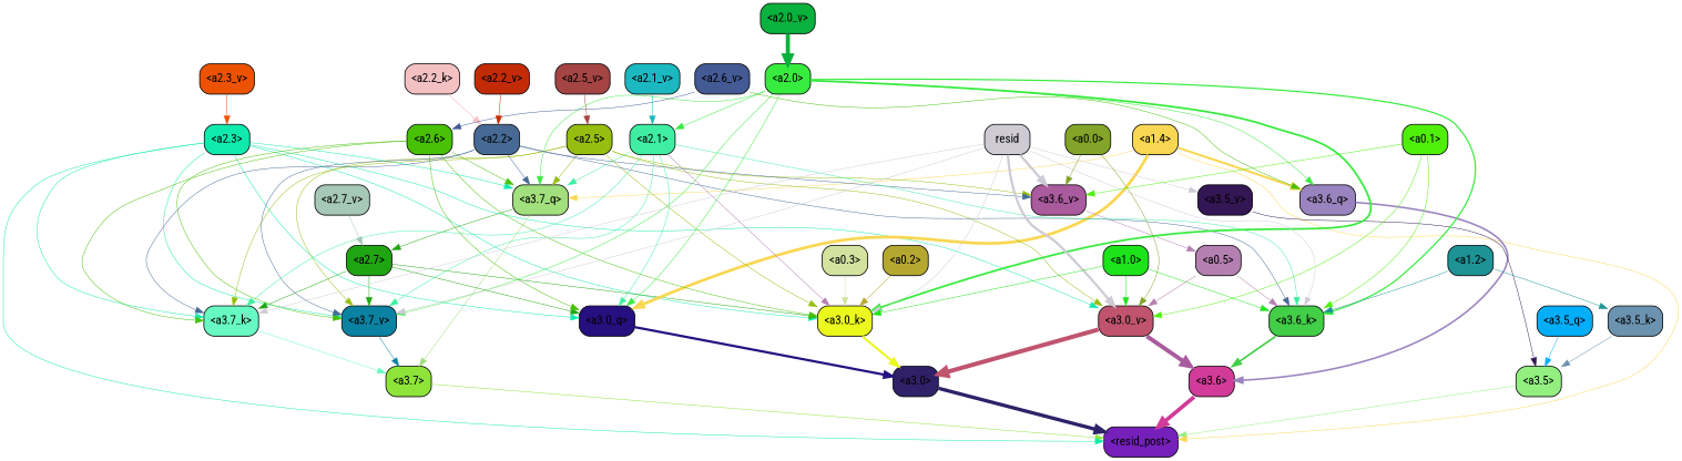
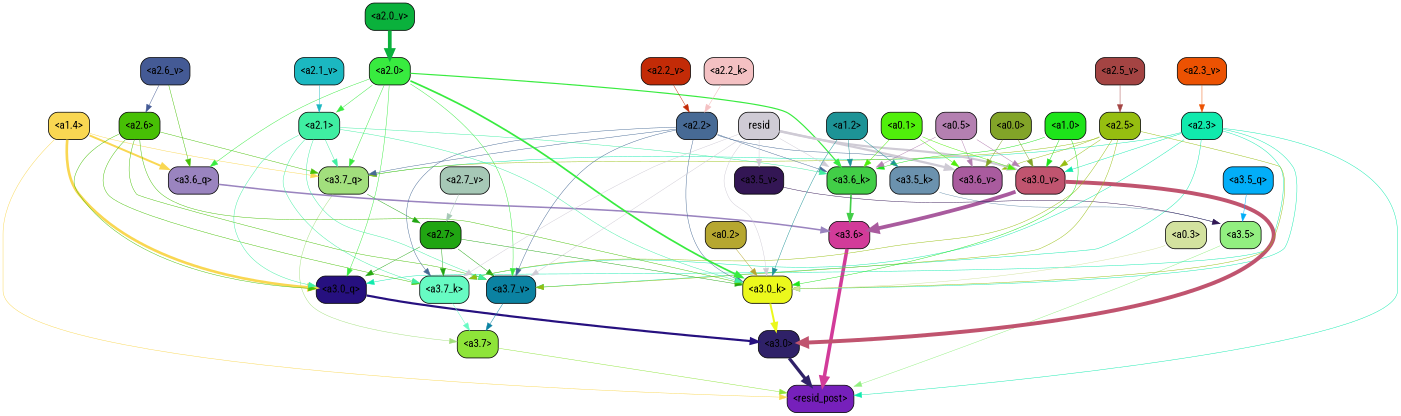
  strict digraph {
    fontname="Roboto Condensed"
    splines=true
    node [color=black fontname="Roboto Condensed" shape=box style="filled, rounded"]
    edge [color="#10eaad" fontname="Roboto Condensed" penwidth=0.6]
    "<a3.7>" [fillcolor="#8ee439"]
    "<resid_post>" [fillcolor="#7620bb"]
    "<a3.6>" [fillcolor="#d23b99"]
    "<a3.5>" [fillcolor="#92ef80"]
    "<a3.0>" [fillcolor="#2f2168"]
    "<a2.3>" [fillcolor="#10eaad"]
    "<a3.7_q>" [fillcolor="#a2df7d"]
    "<a3.0_q>" [fillcolor="#26107f"]
    "<a3.7_k>" [fillcolor="#67fbc3"]
    "<a3.0_k>" [fillcolor="#ebf81c"]
    "<a3.7_v>" [fillcolor="#0b82a2"]
    "<a3.0_v>" [fillcolor="#c0546f"]
    "<a2.7>" [fillcolor="#20a512"]
    "<a1.4>" [fillcolor="#f9d752"]
    "<a3.6_q>" [fillcolor="#9a84bf"]
    "<a3.5_q>" [fillcolor="#02aef8"]
    "<a3.6_k>" [fillcolor="#42ce47"]
    "<a3.5_k>" [fillcolor="#6b92ae"]
    "<a3.6_v>" [fillcolor="#a95b9e"]
    "<a3.5_v>" [fillcolor="#331654"]
    "<a2.6>" [fillcolor="#47c005"]
    "<a2.5>" [fillcolor="#96be10"]
    "<a2.2>" [fillcolor="#476a95"]
    "<a2.1>" [fillcolor="#3feea2"]
    "<a2.0>" [fillcolor="#38eb3f"]
    n26 [fillcolor="#cfcbd5" label=resid]
    "<a1.2>" [fillcolor="#1d9396"]
    "<a1.0>" [fillcolor="#1de41a"]
    "<a0.5>" [fillcolor="#b480b1"]
    "<a0.1>" [fillcolor="#50ef0b"]
    "<a0.3>" [fillcolor="#d3e29f"]
    "<a0.2>" [fillcolor="#b6a730"]
    "<a0.0>" [fillcolor="#82a428"]
    "<a2.2_k>" [fillcolor="#f4c1c3"]
    "<a2.7_v>" [fillcolor="#a6c8b6"]
    "<a2.6_v>" [fillcolor="#445a95"]
    "<a2.5_v>" [fillcolor="#a44443"]
    "<a2.3_v>" [fillcolor="#ec5202"]
    "<a2.2_v>" [fillcolor="#c32b07"]
    "<a2.1_v>" [fillcolor="#1bb8c1"]
    "<a2.0_v>" [fillcolor="#0ab13c"]
    "<a3.7>" -> "<resid_post>" [color="#8ee439"]
    "<a3.6>" -> "<resid_post>" [color="#d23b99" penwidth=4.6696330308914185]
    "<a3.5>" -> "<resid_post>" [color="#92ef80"]
    "<a3.0>" -> "<resid_post>" [color="#2f2168" penwidth=4.282557368278503]
    "<a2.3>" -> "<resid_post>"
    "<a2.3>" -> "<a3.7_q>"
    "<a2.3>" -> "<a3.0_q>"
    "<a2.3>" -> "<a3.7_k>"
    "<a2.3>" -> "<a3.0_k>"
    "<a2.3>" -> "<a3.7_v>"
    "<a2.3>" -> "<a3.0_v>"
    "<a3.7_q>" -> "<a3.7>" [color="#a2df7d"]
    "<a3.7_q>" -> "<a2.7>" [color="#20a512"]
    "<a3.0_q>" -> "<a3.0>" [color="#26107f" penwidth=2.8638100624084473]
    "<a3.7_k>" -> "<a3.7>" [color="#67fbc3"]
    "<a3.0_k>" -> "<a3.0>" [color="#ebf81c" penwidth=2.6274144649505615]
    "<a3.7_v>" -> "<a3.7>" [color="#0b82a2"]
    "<a3.0_v>" -> "<a3.6>" [color="#a95b9e" penwidth=5.002329230308533]
    "<a3.0_v>" -> "<a3.0>" [color="#c0546f" penwidth=5.188832879066467]
    "<a2.7>" -> "<a3.0_q>" [color="#20a512"]
    "<a2.7>" -> "<a3.7_k>" [color="#20a512"]
    "<a2.7>" -> "<a3.0_k>" [color="#20a512"]
    "<a2.7>" -> "<a3.7_v>" [color="#20a512"]
    "<a1.4>" -> "<resid_post>" [color="#f9d752"]
    "<a1.4>" -> "<a3.7_q>" [color="#f9d752"]
    "<a1.4>" -> "<a3.0_q>" [color="#f9d752" penwidth=3.4971605762839317]
    "<a1.4>" -> "<a3.6_q>" [color="#f9d752" penwidth=2.6073555648326874]
    "<a3.6_q>" -> "<a3.6>" [color="#9a84bf" penwidth=2.03758105635643]
    "<a3.5_q>" -> "<a3.5>" [color="#02aef8"]
    "<a3.6_k>" -> "<a3.6>" [color="#42ce47" penwidth=2.174198240041733]
    "<a3.5_k>" -> "<a3.5>" [color="#6b92ae"]
    "<a3.5_v>" -> "<a3.5>" [color="#331654"]
    "<a2.6>" -> "<a3.7_q>" [color="#47c005"]
    "<a2.6>" -> "<a3.0_q>" [color="#47c005"]
    "<a2.6>" -> "<a3.7_k>" [color="#47c005"]
    "<a2.6>" -> "<a3.0_k>" [color="#47c005"]
    "<a2.6>" -> "<a3.7_v>" [color="#47c005"]
    "<a2.5>" -> "<a3.7_q>" [color="#96be10"]
    "<a2.5>" -> "<a3.7_k>" [color="#96be10"]
    "<a2.5>" -> "<a3.0_k>" [color="#96be10"]
    "<a2.5>" -> "<a3.7_v>" [color="#96be10"]
    "<a2.5>" -> "<a3.0_v>" [color="#96be10"]
    "<a2.5>" -> "<a3.6_v>" [color="#96be10"]
    "<a2.2>" -> "<a3.7_q>" [color="#476a95"]
    "<a2.2>" -> "<a3.7_k>" [color="#476a95"]
+   "<a2.2>" -> "<a3.0_k>" [color="#476a95"]
    "<a2.2>" -> "<a3.7_v>" [color="#476a95"]
    "<a2.2>" -> "<a3.6_k>" [color="#476a95"]
    "<a2.2>" -> "<a3.6_v>" [color="#476a95"]
    "<a2.1>" -> "<a3.7_q>" [color="#3feea2"]
    "<a2.1>" -> "<a3.0_q>" [color="#3feea2"]
    "<a2.1>" -> "<a3.7_k>" [color="#3feea2"]
-   "<a2.1>" -> "<a3.0_k>" [color="#b480b1"]
+   "<a2.1>" -> "<a3.0_k>" [color="#3feea2"]
    "<a2.1>" -> "<a3.7_v>" [color="#3feea2"]
    "<a2.1>" -> "<a3.6_k>" [color="#3feea2"]
    "<a2.0>" -> "<a3.7_q>" [color="#38eb3f"]
    "<a2.0>" -> "<a3.0_q>" [color="#38eb3f"]
    "<a2.0>" -> "<a3.0_k>" [color="#38eb3f" penwidth=2.270527422428131]
    "<a2.0>" -> "<a3.7_v>" [color="#38eb3f"]
    "<a2.0>" -> "<a3.6_q>" [color="#38eb3f"]
    "<a2.0>" -> "<a3.6_k>" [color="#38eb3f" penwidth=1.5568191409111023]
    "<a2.0>" -> "<a2.1>" [color="#38eb3f"]
    n26 -> "<a3.7_k>" [color="#cfcbd5"]
    n26 -> "<a3.0_k>" [color="#cfcbd5"]
    n26 -> "<a3.7_v>" [color="#cfcbd5"]
    n26 -> "<a3.0_v>" [color="#cfcbd5" penwidth=2.8686431646347046]
    n26 -> "<a3.6_k>" [color="#cfcbd5"]
    n26 -> "<a3.6_v>" [color="#cfcbd5" penwidth=2.9588699340820312]
    n26 -> "<a3.5_v>" [color="#cfcbd5"]
+   "<a1.2>" -> "<a3.0_k>" [color="#1d9396"]
    "<a1.2>" -> "<a3.6_k>" [color="#1d9396"]
    "<a1.2>" -> "<a3.5_k>" [color="#1d9396"]
    "<a1.0>" -> "<a3.0_k>" [color="#1de41a"]
    "<a1.0>" -> "<a3.0_v>" [color="#1de41a"]
    "<a1.0>" -> "<a3.6_k>" [color="#1de41a"]
    "<a0.5>" -> "<a3.0_v>" [color="#b480b1" penwidth=0.6421224474906921]
    "<a0.5>" -> "<a3.6_k>" [color="#b480b1"]
-   "<a3.6_v>" -> "<a0.5>" [color="#b480b1"]
+   "<a0.5>" -> "<a3.6_v>" [color="#b480b1"]
    "<a0.1>" -> "<a3.0_v>" [color="#50ef0b"]
    "<a0.1>" -> "<a3.6_k>" [color="#50ef0b"]
    "<a0.1>" -> "<a3.6_v>" [color="#50ef0b"]
    "<a0.3>" -> "<a3.0_k>" [color="#d3e29f"]
    "<a0.2>" -> "<a3.0_k>" [color="#b6a730"]
    "<a0.0>" -> "<a3.0_v>" [color="#82a428"]
    "<a0.0>" -> "<a3.6_v>" [color="#82a428"]
    "<a2.2_k>" -> "<a2.2>" [color="#f4c1c3" penwidth=0.7764816284179688]
    "<a2.7_v>" -> "<a2.7>" [color="#a6c8b6"]
    "<a2.6_v>" -> "<a3.6_q>" [color="#47c005"]
    "<a2.6_v>" -> "<a2.6>" [color="#445a95"]
    "<a2.5_v>" -> "<a2.5>" [color="#a44443"]
    "<a2.3_v>" -> "<a2.3>" [color="#ec5202"]
    "<a2.2_v>" -> "<a2.2>" [color="#c32b07"]
    "<a2.1_v>" -> "<a2.1>" [color="#1bb8c1"]
    "<a2.0_v>" -> "<a2.0>" [color="#0ab13c" penwidth=4.906715989112854]
  }
